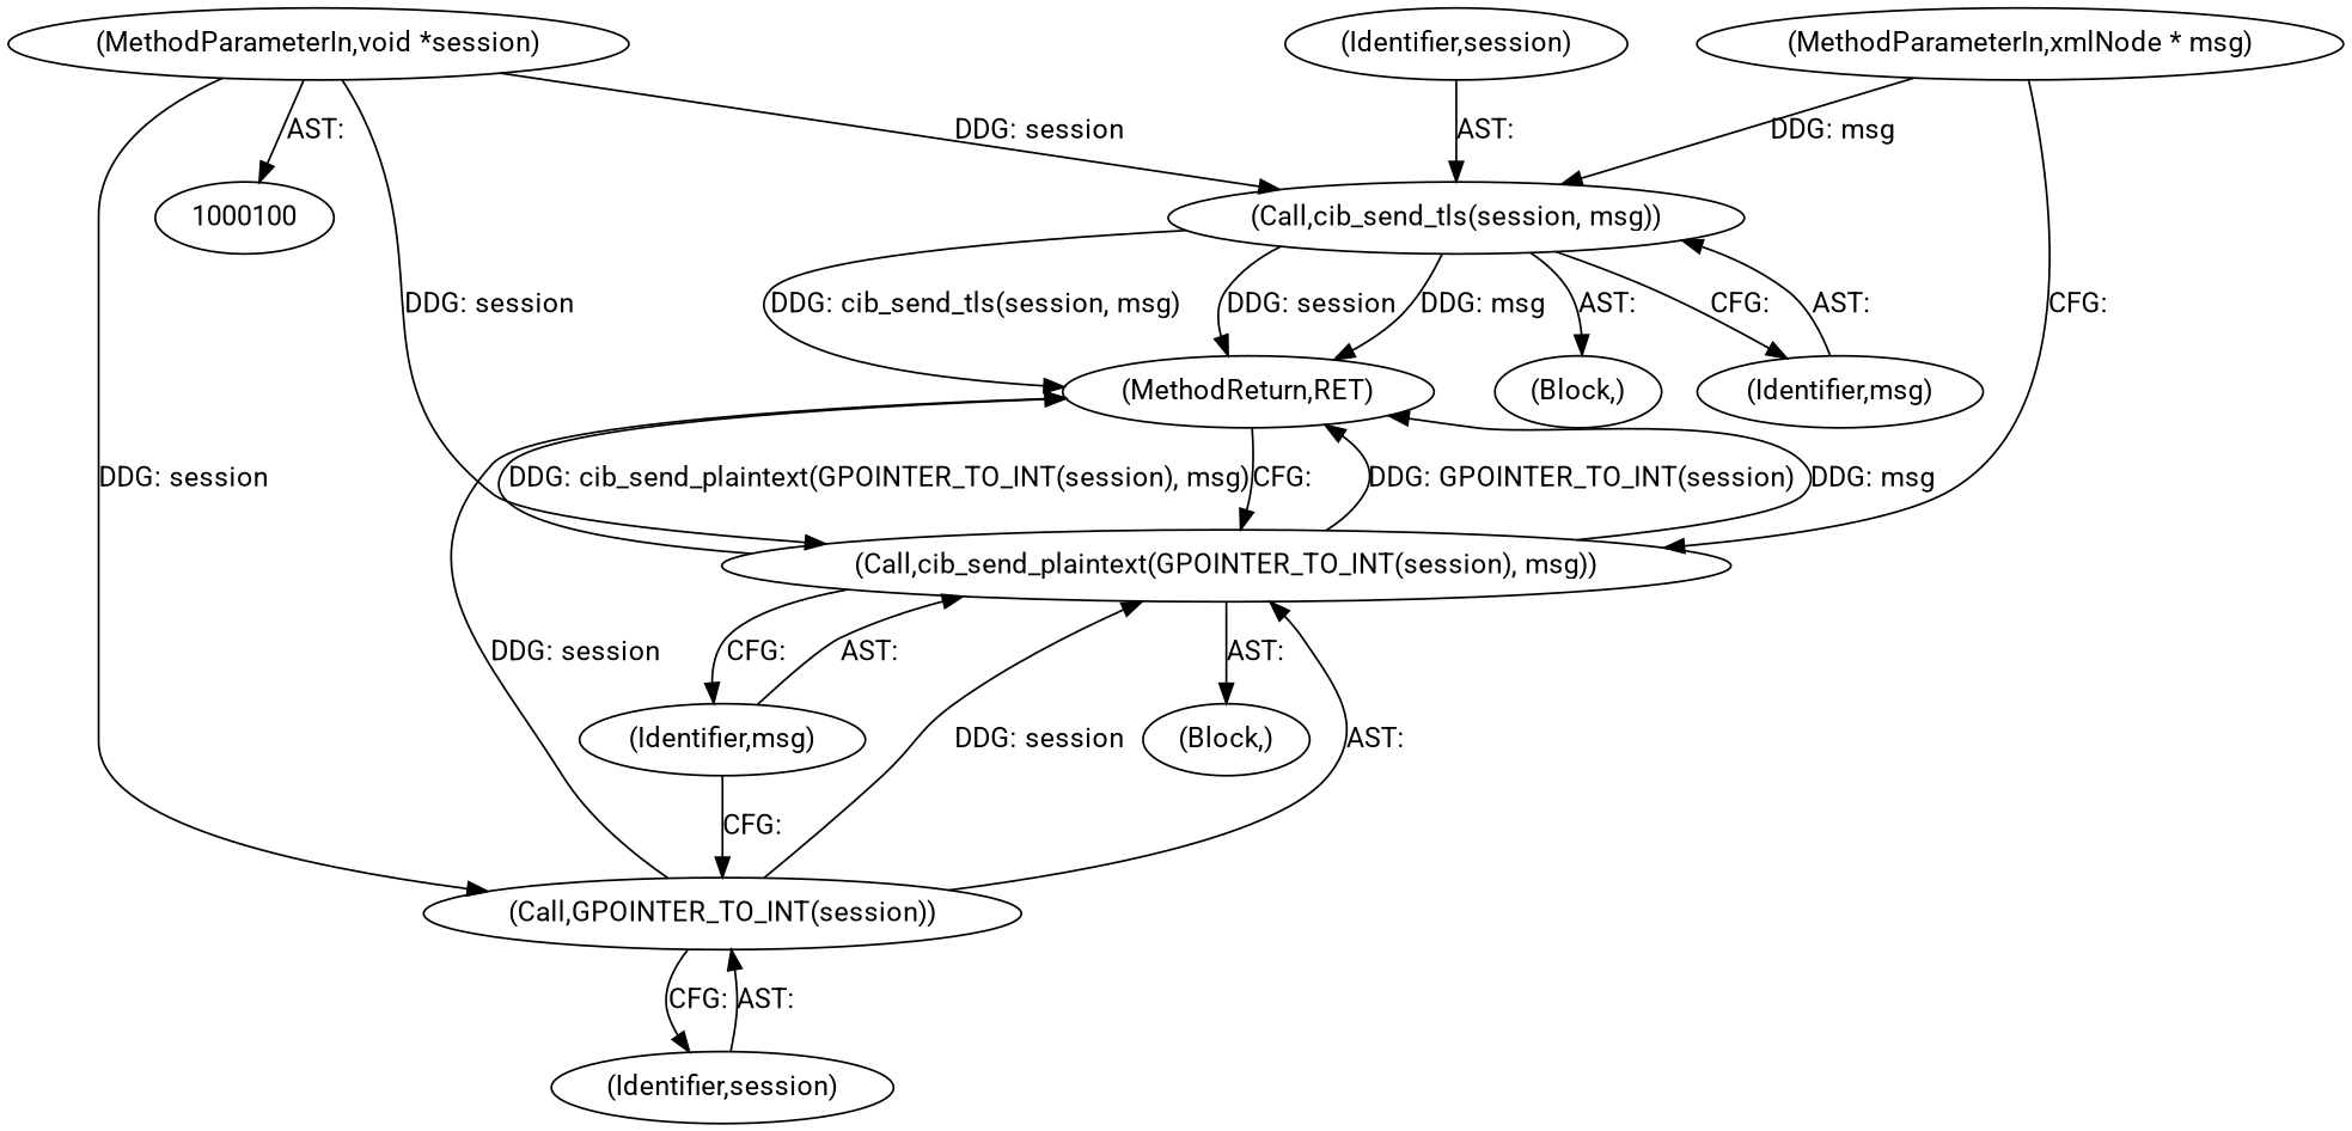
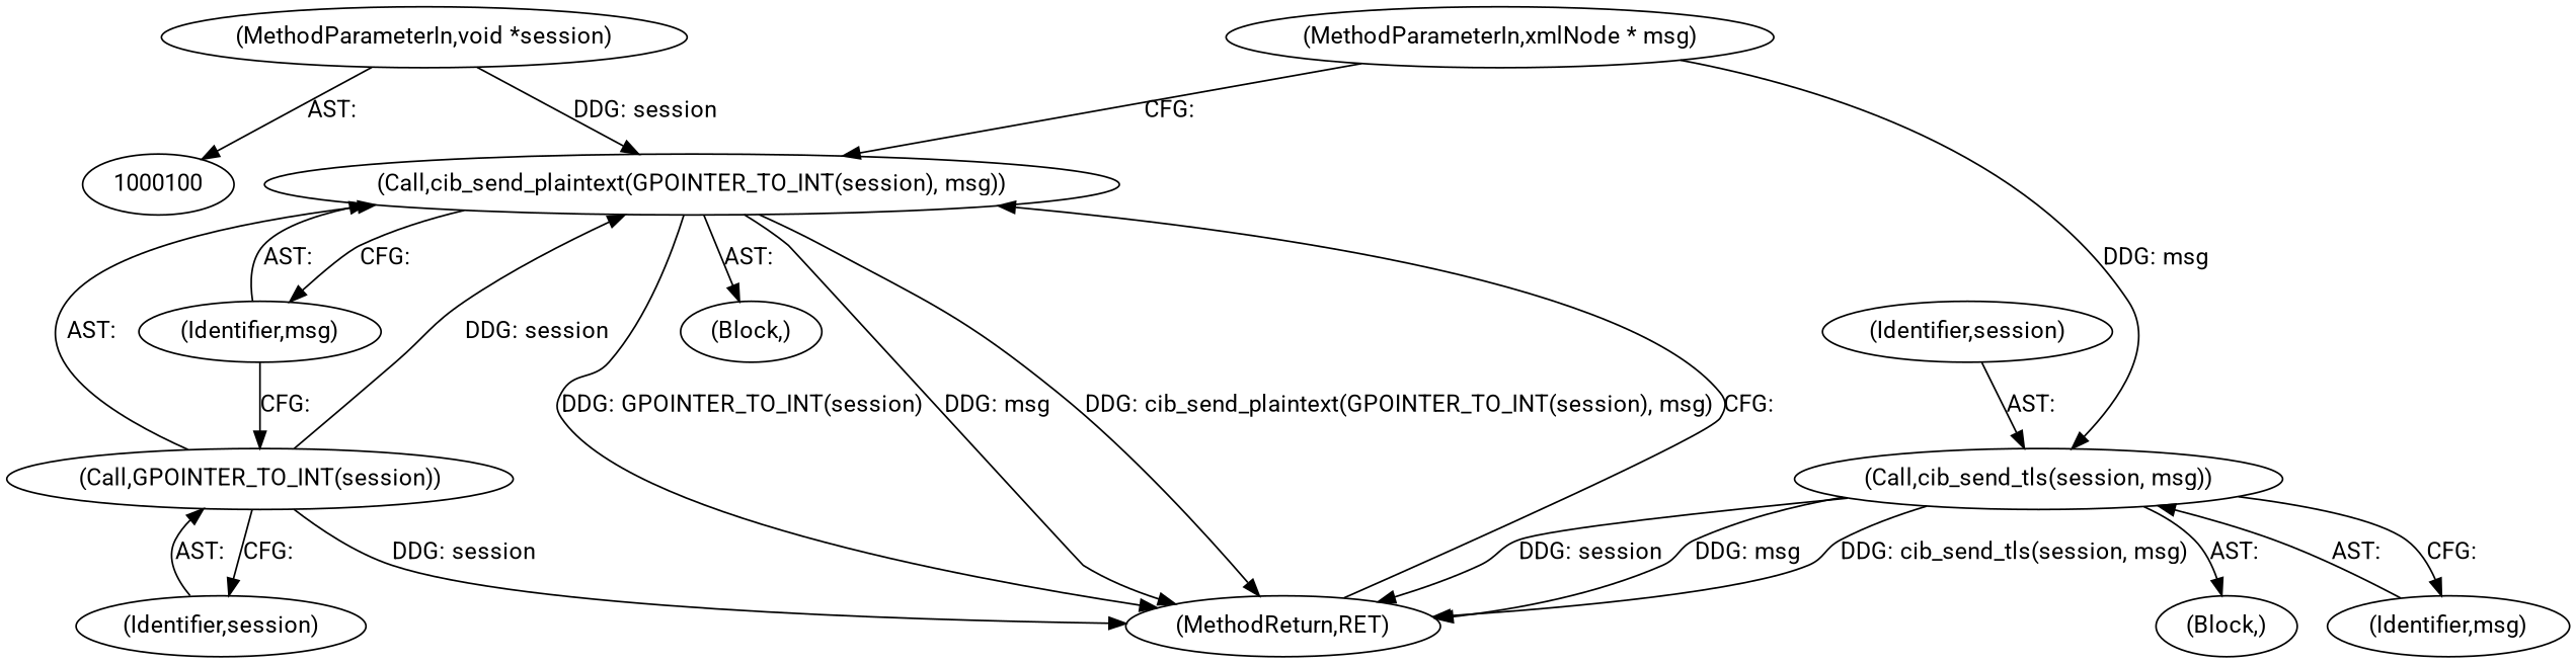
  digraph {
    fontname=Roboto
    node [fontname=Roboto]
    edge [fontname=Roboto]
    n1 [label="(MethodParameterIn,void *session)"]
    n2 [label="(Call,cib_send_tls(session, msg))"]
    n3 [label="(Call,GPOINTER_TO_INT(session))"]
    1000100
    n5 [label="(Call,cib_send_plaintext(GPOINTER_TO_INT(session), msg))"]
    n6 [label="(MethodReturn,RET)"]
    n7 [label="(Block,)"]
    n8 [label="(Identifier,msg)"]
    n9 [label="(Identifier,session)"]
    n10 [label="(Block,)"]
    n11 [label="(Identifier,msg)"]
    n12 [label="(Identifier,session)"]
    n13 [label="(MethodParameterIn,xmlNode * msg)"]
-   n1 -> n2 [label="DDG: session"]
-   n1 -> n3 [label="DDG: session"]
    n1 -> 1000100 [label="AST: "]
    n1 -> n5 [label="DDG: session"]
    n2 -> n6 [label="DDG: cib_send_tls(session, msg)"]
    n2 -> n6 [label="DDG: session"]
    n2 -> n6 [label="DDG: msg"]
    n2 -> n7 [label="AST: "]
    n2 -> n8 [label="CFG: "]
    n3 -> n5 [label="AST: "]
    n3 -> n5 [label="DDG: session"]
    n3 -> n6 [label="DDG: session"]
    n3 -> n9 [label="CFG: "]
    n5 -> n6 [label="DDG: GPOINTER_TO_INT(session)"]
    n5 -> n6 [label="DDG: msg"]
    n5 -> n6 [label="DDG: cib_send_plaintext(GPOINTER_TO_INT(session), msg)"]
    n5 -> n10 [label="AST: "]
    n5 -> n11 [label="CFG: "]
    n6 -> n5 [label="CFG: "]
    n8 -> n2 [label="AST: "]
    n9 -> n3 [label="AST: "]
    n11 -> n3 [label="CFG: "]
    n11 -> n5 [label="AST: "]
    n12 -> n2 [label="AST: "]
    n13 -> n2 [label="DDG: msg"]
    n13 -> n5 [label="CFG: "]
  }
